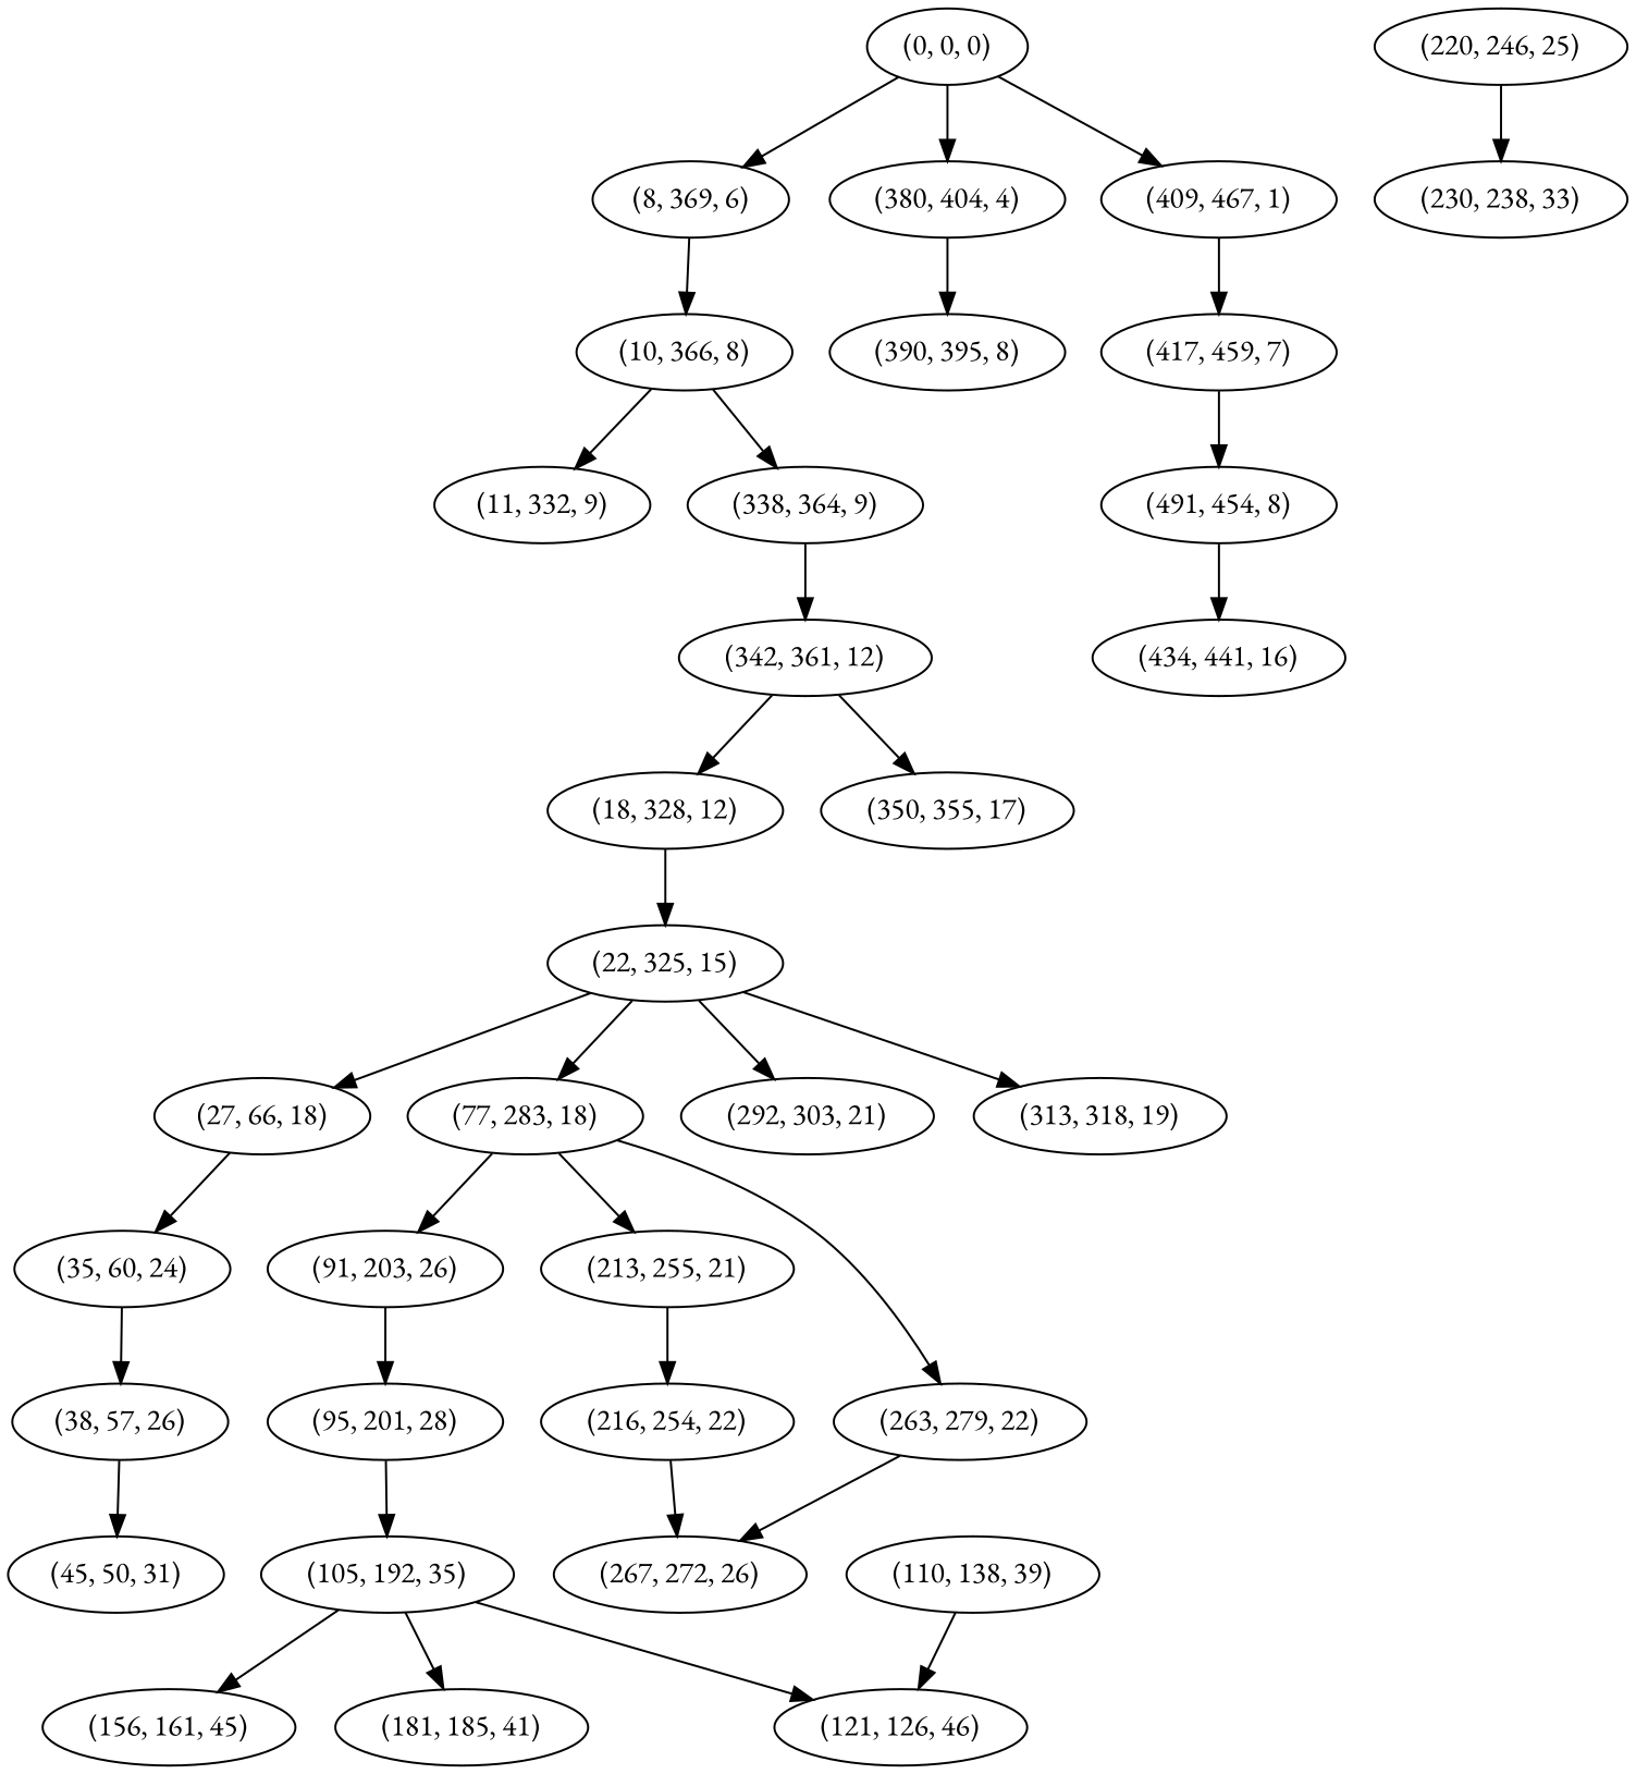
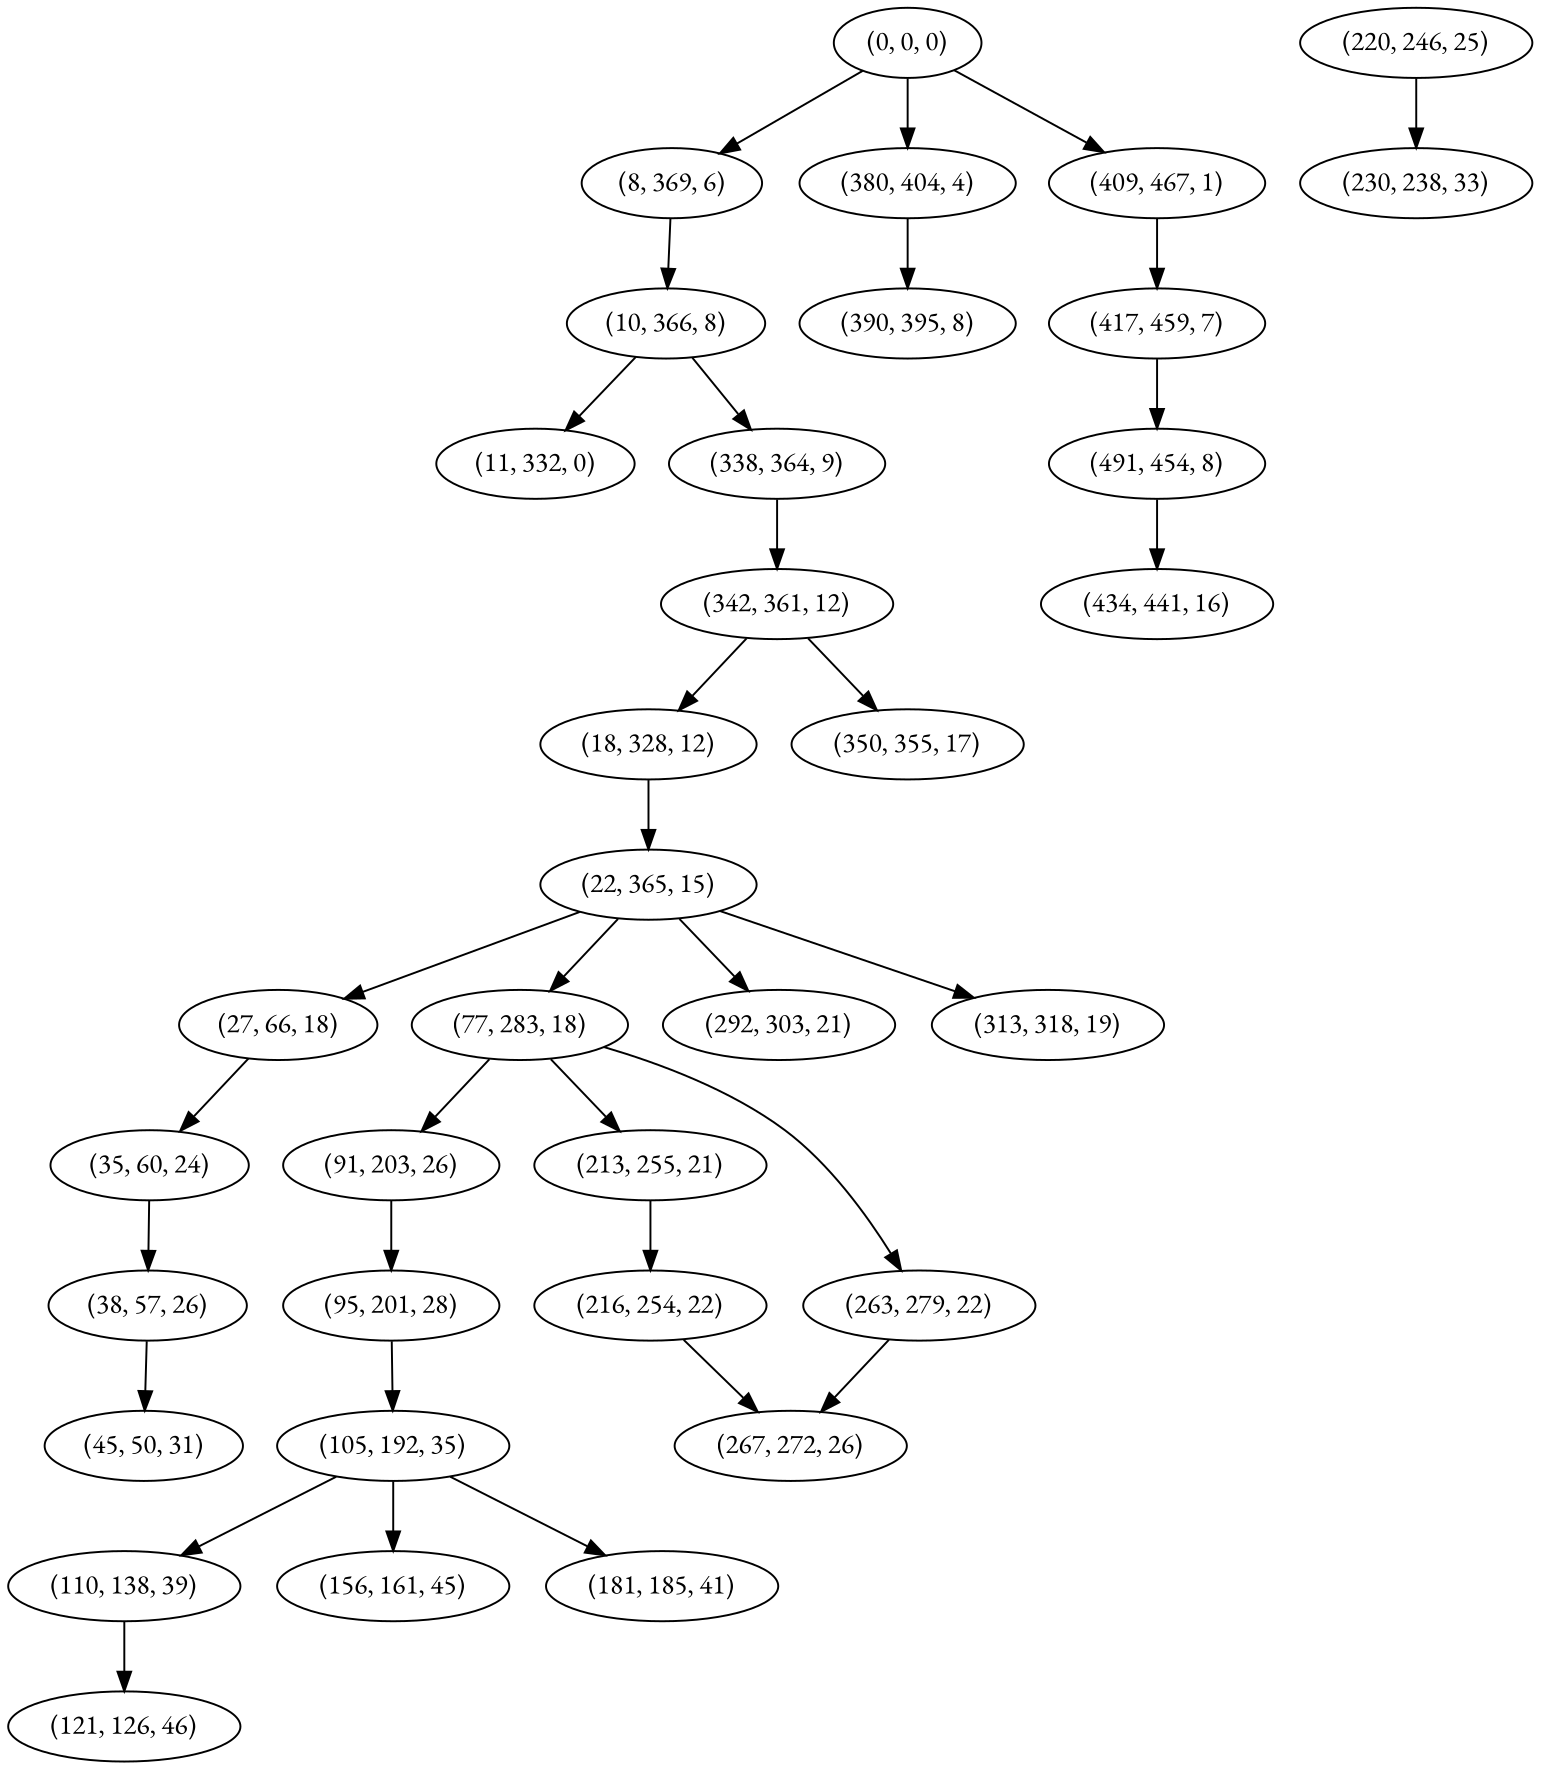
  digraph {
    fontname="EB Garamond"
    node [fontname="EB Garamond"]
    edge [fontname="EB Garamond"]
    "(0, 0, 0)"
    "(8, 369, 6)"
    "(380, 404, 4)"
    "(409, 467, 1)"
    "(10, 366, 8)"
    "(390, 395, 8)"
    "(417, 459, 7)"
-   "(11, 332, 9)"
+   "(11, 332, 9)" [label="(11, 332, 0)"]
    "(338, 364, 9)"
    "(342, 361, 12)"
    "(18, 328, 12)"
-   "(22, 325, 15)"
+   "(22, 325, 15)" [label="(22, 365, 15)"]
    "(27, 66, 18)"
    "(77, 283, 18)"
    "(292, 303, 21)"
    "(313, 318, 19)"
    "(35, 60, 24)"
    "(91, 203, 26)"
    "(213, 255, 21)"
    "(263, 279, 22)"
    "(38, 57, 26)"
    "(45, 50, 31)"
    "(95, 201, 28)"
    "(216, 254, 22)"
    "(267, 272, 26)"
    "(105, 192, 35)"
    "(110, 138, 39)"
    "(156, 161, 45)"
    "(181, 185, 41)"
    "(121, 126, 46)"
    "(220, 246, 25)"
    "(230, 238, 33)"
    "(350, 355, 17)"
    n34 [label="(491, 454, 8)"]
    "(434, 441, 16)"
    "(0, 0, 0)" -> "(8, 369, 6)"
    "(0, 0, 0)" -> "(380, 404, 4)"
    "(0, 0, 0)" -> "(409, 467, 1)"
    "(8, 369, 6)" -> "(10, 366, 8)"
    "(380, 404, 4)" -> "(390, 395, 8)"
    "(409, 467, 1)" -> "(417, 459, 7)"
    "(10, 366, 8)" -> "(11, 332, 9)"
    "(10, 366, 8)" -> "(338, 364, 9)"
    "(417, 459, 7)" -> n34
    "(338, 364, 9)" -> "(342, 361, 12)"
    "(342, 361, 12)" -> "(18, 328, 12)"
    "(342, 361, 12)" -> "(350, 355, 17)"
    "(18, 328, 12)" -> "(22, 325, 15)"
    "(22, 325, 15)" -> "(27, 66, 18)"
    "(22, 325, 15)" -> "(77, 283, 18)"
    "(22, 325, 15)" -> "(292, 303, 21)"
    "(22, 325, 15)" -> "(313, 318, 19)"
    "(27, 66, 18)" -> "(35, 60, 24)"
    "(77, 283, 18)" -> "(91, 203, 26)"
    "(77, 283, 18)" -> "(213, 255, 21)"
    "(77, 283, 18)" -> "(263, 279, 22)"
    "(35, 60, 24)" -> "(38, 57, 26)"
    "(91, 203, 26)" -> "(95, 201, 28)"
    "(213, 255, 21)" -> "(216, 254, 22)"
    "(263, 279, 22)" -> "(267, 272, 26)"
    "(38, 57, 26)" -> "(45, 50, 31)"
    "(95, 201, 28)" -> "(105, 192, 35)"
    "(216, 254, 22)" -> "(267, 272, 26)"
-   "(105, 192, 35)" -> "(121, 126, 46)"
+   "(105, 192, 35)" -> "(110, 138, 39)"
    "(105, 192, 35)" -> "(156, 161, 45)"
    "(105, 192, 35)" -> "(181, 185, 41)"
    "(110, 138, 39)" -> "(121, 126, 46)"
    "(220, 246, 25)" -> "(230, 238, 33)"
    n34 -> "(434, 441, 16)"
  }
